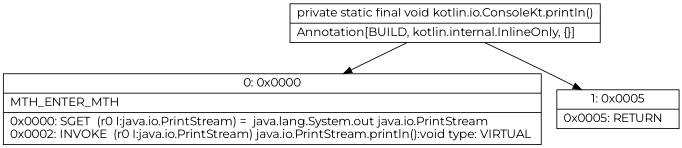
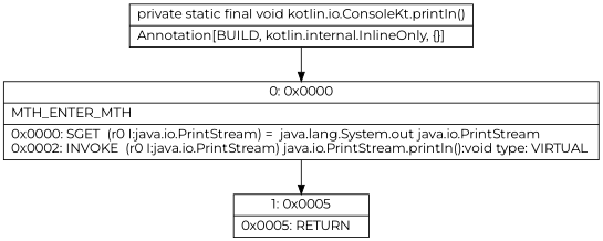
  digraph {
    fontname=Montserrat
    node [fontname=Montserrat shape=record]
    edge [fontname=Montserrat]
    n1 [label="{0\:\ 0x0000|MTH_ENTER_MTH\l|0x0000: SGET  (r0 I:java.io.PrintStream) =  java.lang.System.out java.io.PrintStream \l0x0002: INVOKE  (r0 I:java.io.PrintStream) java.io.PrintStream.println():void type: VIRTUAL \l}"]
    n2 [label="{1\:\ 0x0005|0x0005: RETURN   \l}"]
    n3 [label="{private static final void kotlin.io.ConsoleKt.println()  | Annotation[BUILD, kotlin.internal.InlineOnly, \{\}]\l}"]
-   n3 -> n2
+   n1 -> n2
    n3 -> n1
  }
